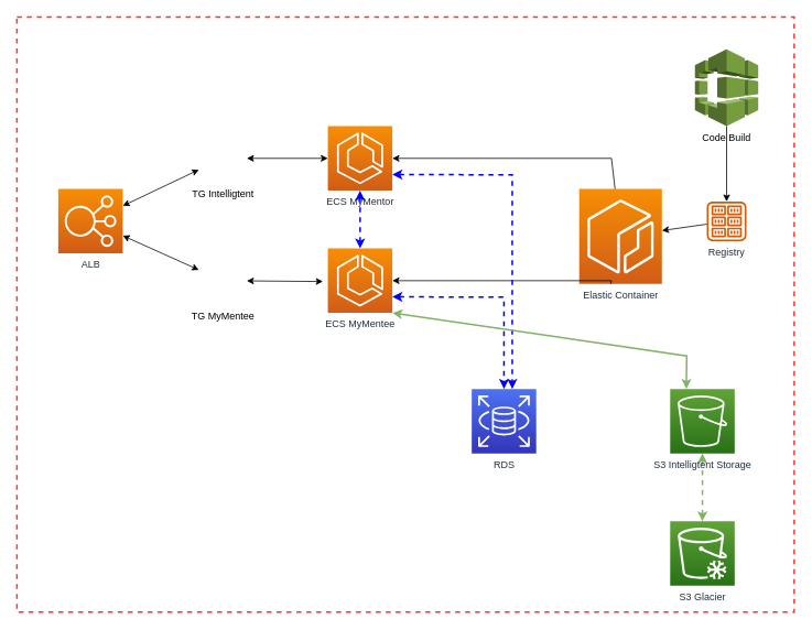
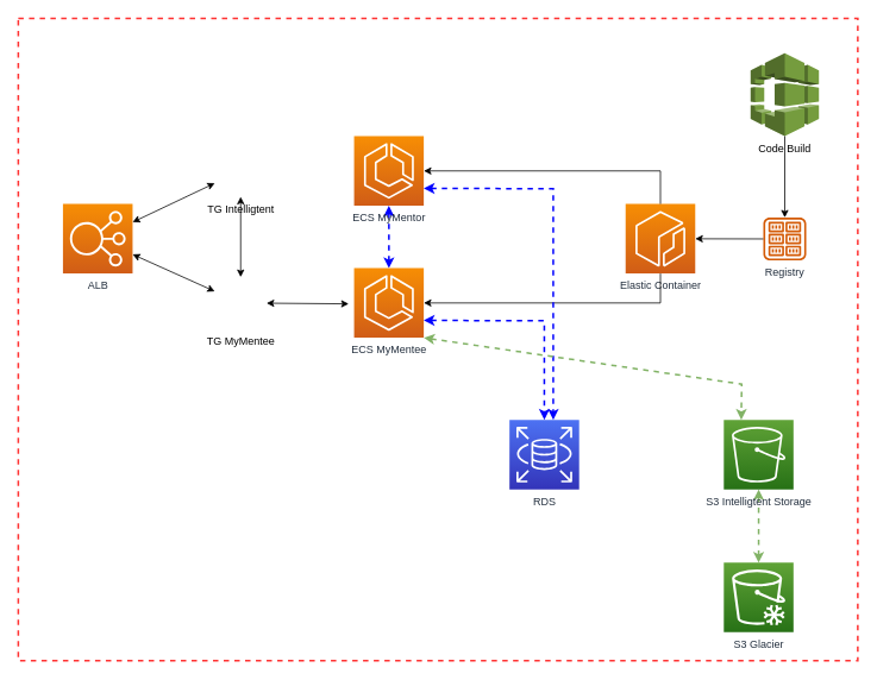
  <mxCell id="0" />
  <mxCell id="1" parent="0" />
  <mxCell id="2" value="" style="rounded=0;whiteSpace=wrap;html=1;strokeColor=#FF3333;dashed=1;strokeWidth=2;" vertex="1" parent="1"><mxGeometry x="20" y="20" width="940" height="720" as="geometry" /></mxCell>
  <mxCell id="3" value="&lt;div&gt;RDS&lt;/div&gt;" style="sketch=0;points=[[0,0,0],[0.25,0,0],[0.5,0,0],[0.75,0,0],[1,0,0],[0,1,0],[0.25,1,0],[0.5,1,0],[0.75,1,0],[1,1,0],[0,0.25,0],[0,0.5,0],[0,0.75,0],[1,0.25,0],[1,0.5,0],[1,0.75,0]];outlineConnect=0;fontColor=#232F3E;gradientColor=#4D72F3;gradientDirection=north;fillColor=#3334B9;strokeColor=#ffffff;dashed=0;verticalLabelPosition=bottom;verticalAlign=top;align=center;html=1;fontSize=12;fontStyle=0;aspect=fixed;shape=mxgraph.aws4.resourceIcon;resIcon=mxgraph.aws4.rds;" vertex="1" parent="1"><mxGeometry x="570" y="470" width="78" height="78" as="geometry" /></mxCell>
  <mxCell id="4" value="ALB" style="sketch=0;points=[[0,0,0],[0.25,0,0],[0.5,0,0],[0.75,0,0],[1,0,0],[0,1,0],[0.25,1,0],[0.5,1,0],[0.75,1,0],[1,1,0],[0,0.25,0],[0,0.5,0],[0,0.75,0],[1,0.25,0],[1,0.5,0],[1,0.75,0]];outlineConnect=0;fontColor=#232F3E;gradientColor=#F78E04;gradientDirection=north;fillColor=#D05C17;strokeColor=#ffffff;dashed=0;verticalLabelPosition=bottom;verticalAlign=top;align=center;html=1;fontSize=12;fontStyle=0;aspect=fixed;shape=mxgraph.aws4.resourceIcon;resIcon=mxgraph.aws4.elastic_load_balancing;" vertex="1" parent="1"><mxGeometry x="70" y="228" width="78" height="78" as="geometry" /></mxCell>
  <mxCell id="5" value="" style="edgeStyle=elbowEdgeStyle;rounded=0;orthogonalLoop=1;jettySize=auto;html=1;dashed=1;startArrow=classic;startFill=1;strokeColor=#0000FF;strokeWidth=2;" edge="1" parent="1" source="6" target="12"><mxGeometry relative="1" as="geometry" /></mxCell>
  <mxCell id="6" value="ECS MyMentor" style="sketch=0;points=[[0,0,0],[0.25,0,0],[0.5,0,0],[0.75,0,0],[1,0,0],[0,1,0],[0.25,1,0],[0.5,1,0],[0.75,1,0],[1,1,0],[0,0.25,0],[0,0.5,0],[0,0.75,0],[1,0.25,0],[1,0.5,0],[1,0.75,0]];outlineConnect=0;fontColor=#232F3E;gradientColor=#F78E04;gradientDirection=north;fillColor=#D05C17;strokeColor=#ffffff;dashed=0;verticalLabelPosition=bottom;verticalAlign=top;align=center;html=1;fontSize=12;fontStyle=0;aspect=fixed;shape=mxgraph.aws4.resourceIcon;resIcon=mxgraph.aws4.ecs;" vertex="1" parent="1"><mxGeometry x="396" y="152" width="78" height="78" as="geometry" /></mxCell>
- <mxCell id="7" value="Elastic Container" style="sketch=0;points=[[0,0,0],[0.25,0,0],[0.5,0,0],[0.75,0,0],[1,0,0],[0,1,0],[0.25,1,0],[0.5,1,0],[0.75,1,0],[1,1,0],[0,0.25,0],[0,0.5,0],[0,0.75,0],[1,0.25,0],[1,0.5,0],[1,0.75,0]];outlineConnect=0;fontColor=#232F3E;gradientColor=#F78E04;gradientDirection=north;fillColor=#D05C17;strokeColor=#ffffff;dashed=0;verticalLabelPosition=bottom;verticalAlign=top;align=center;html=1;fontSize=12;fontStyle=0;aspect=fixed;shape=mxgraph.aws4.resourceIcon;resIcon=mxgraph.aws4.ecr;" vertex="1" parent="1"><mxGeometry x="700" y="228" width="100" height="115" as="geometry" /></mxCell>
+ <mxCell id="7" value="Elastic Container" style="sketch=0;points=[[0,0,0],[0.25,0,0],[0.5,0,0],[0.75,0,0],[1,0,0],[0,1,0],[0.25,1,0],[0.5,1,0],[0.75,1,0],[1,1,0],[0,0.25,0],[0,0.5,0],[0,0.75,0],[1,0.25,0],[1,0.5,0],[1,0.75,0]];outlineConnect=0;fontColor=#232F3E;gradientColor=#F78E04;gradientDirection=north;fillColor=#D05C17;strokeColor=#ffffff;dashed=0;verticalLabelPosition=bottom;verticalAlign=top;align=center;html=1;fontSize=12;fontStyle=0;aspect=fixed;shape=mxgraph.aws4.resourceIcon;resIcon=mxgraph.aws4.ecr;" vertex="1" parent="1"><mxGeometry x="700" y="228" width="78" height="78" as="geometry" /></mxCell>
  <mxCell id="8" value="Registry" style="sketch=0;outlineConnect=0;fontColor=#232F3E;gradientColor=none;fillColor=#D45B07;strokeColor=none;dashed=0;verticalLabelPosition=bottom;verticalAlign=top;align=center;html=1;fontSize=12;fontStyle=0;aspect=fixed;pointerEvents=1;shape=mxgraph.aws4.registry;" vertex="1" parent="1"><mxGeometry x="854.25" y="243.25" width="48" height="48" as="geometry" /></mxCell>
  <mxCell id="9" value="Code Build" style="outlineConnect=0;dashed=0;verticalLabelPosition=bottom;verticalAlign=top;align=center;html=1;shape=mxgraph.aws3.codebuild;fillColor=#759C3E;gradientColor=none;" vertex="1" parent="1"><mxGeometry x="840" y="59" width="76.5" height="93" as="geometry" /></mxCell>
  <mxCell id="10" style="edgeStyle=elbowEdgeStyle;rounded=0;orthogonalLoop=1;jettySize=auto;html=1;dashed=1;startArrow=classic;startFill=1;strokeColor=#82b366;strokeWidth=2;entryX=0.5;entryY=0;entryDx=0;entryDy=0;entryPerimeter=0;fillColor=#d5e8d4;" edge="1" parent="1" source="11" target="26"><mxGeometry relative="1" as="geometry"><mxPoint x="849" y="620" as="targetPoint" /></mxGeometry></mxCell>
  <mxCell id="11" value="S3 Intelligtent Storage" style="sketch=0;points=[[0,0,0],[0.25,0,0],[0.5,0,0],[0.75,0,0],[1,0,0],[0,1,0],[0.25,1,0],[0.5,1,0],[0.75,1,0],[1,1,0],[0,0.25,0],[0,0.5,0],[0,0.75,0],[1,0.25,0],[1,0.5,0],[1,0.75,0]];outlineConnect=0;fontColor=#232F3E;gradientColor=#60A337;gradientDirection=north;fillColor=#277116;strokeColor=#ffffff;dashed=0;verticalLabelPosition=bottom;verticalAlign=top;align=center;html=1;fontSize=12;fontStyle=0;aspect=fixed;shape=mxgraph.aws4.resourceIcon;resIcon=mxgraph.aws4.s3;" vertex="1" parent="1"><mxGeometry x="810" y="470" width="78" height="78" as="geometry" /></mxCell>
  <mxCell id="12" value="ECS MyMentee" style="sketch=0;points=[[0,0,0],[0.25,0,0],[0.5,0,0],[0.75,0,0],[1,0,0],[0,1,0],[0.25,1,0],[0.5,1,0],[0.75,1,0],[1,1,0],[0,0.25,0],[0,0.5,0],[0,0.75,0],[1,0.25,0],[1,0.5,0],[1,0.75,0]];outlineConnect=0;fontColor=#232F3E;gradientColor=#F78E04;gradientDirection=north;fillColor=#D05C17;strokeColor=#ffffff;dashed=0;verticalLabelPosition=bottom;verticalAlign=top;align=center;html=1;fontSize=12;fontStyle=0;aspect=fixed;shape=mxgraph.aws4.resourceIcon;resIcon=mxgraph.aws4.ecs;" vertex="1" parent="1"><mxGeometry x="396" y="300" width="78" height="78" as="geometry" /></mxCell>
  <mxCell id="13" value="TG MyMentee" style="shape=image;html=1;verticalAlign=top;verticalLabelPosition=bottom;labelBackgroundColor=#ffffff;imageAspect=0;aspect=fixed;image=https://cdn1.iconfinder.com/data/icons/unicons-line-vol-3/24/focus-target-128.png" vertex="1" parent="1"><mxGeometry x="240" y="310" width="58" height="58" as="geometry" /></mxCell>
  <mxCell id="14" value="TG Intelligtent" style="shape=image;html=1;verticalAlign=top;verticalLabelPosition=bottom;labelBackgroundColor=#ffffff;imageAspect=0;aspect=fixed;image=https://cdn1.iconfinder.com/data/icons/unicons-line-vol-3/24/focus-target-128.png" vertex="1" parent="1"><mxGeometry x="240" y="162" width="58" height="58" as="geometry" /></mxCell>
  <mxCell id="15" value="" style="endArrow=classic;html=1;rounded=0;" edge="1" parent="1" source="9" target="8"><mxGeometry width="50" height="50" relative="1" as="geometry"><mxPoint x="340" y="310" as="sourcePoint" /><mxPoint x="390" y="260" as="targetPoint" /></mxGeometry></mxCell>
  <mxCell id="16" value="" style="endArrow=classic;html=1;rounded=0;" edge="1" parent="1" source="8" target="7"><mxGeometry width="50" height="50" relative="1" as="geometry"><mxPoint x="340" y="310" as="sourcePoint" /><mxPoint x="390" y="260" as="targetPoint" /></mxGeometry></mxCell>
  <mxCell id="17" value="" style="endArrow=classic;html=1;rounded=0;" edge="1" parent="1" source="7" target="6"><mxGeometry width="50" height="50" relative="1" as="geometry"><mxPoint x="340" y="310" as="sourcePoint" /><mxPoint x="390" y="260" as="targetPoint" /><Array as="points"><mxPoint x="739" y="191" /></Array></mxGeometry></mxCell>
  <mxCell id="18" value="" style="endArrow=classic;html=1;rounded=0;entryX=1;entryY=0.5;entryDx=0;entryDy=0;entryPerimeter=0;" edge="1" parent="1" source="7" target="12"><mxGeometry width="50" height="50" relative="1" as="geometry"><mxPoint x="340" y="310" as="sourcePoint" /><mxPoint x="390" y="260" as="targetPoint" /><Array as="points"><mxPoint x="739" y="339" /></Array></mxGeometry></mxCell>
  <mxCell id="19" value="" style="endArrow=classic;startArrow=classic;html=1;rounded=0;" edge="1" parent="1" source="13"><mxGeometry width="50" height="50" relative="1" as="geometry"><mxPoint x="340" y="390" as="sourcePoint" /><mxPoint x="390" y="340" as="targetPoint" /></mxGeometry></mxCell>
- <mxCell id="20" value="" style="endArrow=classic;startArrow=classic;html=1;rounded=0;entryX=0;entryY=0.5;entryDx=0;entryDy=0;entryPerimeter=0;" edge="1" parent="1" source="14" target="6"><mxGeometry width="50" height="50" relative="1" as="geometry"><mxPoint x="340" y="390" as="sourcePoint" /><mxPoint x="390" y="340" as="targetPoint" /></mxGeometry></mxCell>
+ <mxCell id="20" value="" style="endArrow=classic;startArrow=classic;html=1;rounded=0;" edge="1" parent="1" source="14" target="13"><mxGeometry width="50" height="50" relative="1" as="geometry"><mxPoint x="340" y="390" as="sourcePoint" /><mxPoint x="390" y="340" as="targetPoint" /></mxGeometry></mxCell>
  <mxCell id="21" value="" style="endArrow=classic;startArrow=classic;html=1;rounded=0;" edge="1" parent="1" source="4" target="13"><mxGeometry width="50" height="50" relative="1" as="geometry"><mxPoint x="340" y="390" as="sourcePoint" /><mxPoint x="390" y="340" as="targetPoint" /></mxGeometry></mxCell>
  <mxCell id="22" value="" style="endArrow=classic;startArrow=classic;html=1;rounded=0;" edge="1" parent="1" source="4" target="14"><mxGeometry width="50" height="50" relative="1" as="geometry"><mxPoint x="340" y="390" as="sourcePoint" /><mxPoint x="390" y="340" as="targetPoint" /></mxGeometry></mxCell>
  <mxCell id="23" value="" style="endArrow=classic;startArrow=classic;html=1;rounded=0;dashed=1;exitX=1;exitY=0.75;exitDx=0;exitDy=0;exitPerimeter=0;strokeWidth=2;strokeColor=#0000FF;" edge="1" parent="1" source="12" target="3"><mxGeometry width="50" height="50" relative="1" as="geometry"><mxPoint x="340" y="340" as="sourcePoint" /><mxPoint x="390" y="290" as="targetPoint" /><Array as="points"><mxPoint x="609" y="359" /></Array></mxGeometry></mxCell>
  <mxCell id="24" value="" style="endArrow=classic;startArrow=classic;html=1;rounded=0;dashed=1;exitX=1;exitY=0.75;exitDx=0;exitDy=0;exitPerimeter=0;strokeWidth=2;strokeColor=#0000FF;" edge="1" parent="1" source="6"><mxGeometry width="50" height="50" relative="1" as="geometry"><mxPoint x="484" y="368.5" as="sourcePoint" /><mxPoint x="619" y="470" as="targetPoint" /><Array as="points"><mxPoint x="619" y="211" /></Array></mxGeometry></mxCell>
- <mxCell id="25" value="" style="endArrow=classic;startArrow=classic;html=1;rounded=0;dashed=0;exitX=1;exitY=1;exitDx=0;exitDy=0;exitPerimeter=0;entryX=0.25;entryY=0;entryDx=0;entryDy=0;entryPerimeter=0;fillColor=#d5e8d4;strokeColor=#82b366;strokeWidth=2;" edge="1" parent="1" source="12" target="11"><mxGeometry width="50" height="50" relative="1" as="geometry"><mxPoint x="484" y="240" as="sourcePoint" /><mxPoint x="859" y="530" as="targetPoint" /><Array as="points"><mxPoint x="830" y="430" /></Array></mxGeometry></mxCell>
+ <mxCell id="25" value="" style="endArrow=classic;startArrow=classic;html=1;rounded=0;dashed=1;exitX=1;exitY=1;exitDx=0;exitDy=0;exitPerimeter=0;entryX=0.25;entryY=0;entryDx=0;entryDy=0;entryPerimeter=0;fillColor=#d5e8d4;strokeColor=#82b366;strokeWidth=2;" edge="1" parent="1" source="12" target="11"><mxGeometry width="50" height="50" relative="1" as="geometry"><mxPoint x="484" y="240" as="sourcePoint" /><mxPoint x="859" y="530" as="targetPoint" /><Array as="points"><mxPoint x="830" y="430" /></Array></mxGeometry></mxCell>
  <mxCell id="26" value="S3 Glacier" style="sketch=0;points=[[0,0,0],[0.25,0,0],[0.5,0,0],[0.75,0,0],[1,0,0],[0,1,0],[0.25,1,0],[0.5,1,0],[0.75,1,0],[1,1,0],[0,0.25,0],[0,0.5,0],[0,0.75,0],[1,0.25,0],[1,0.5,0],[1,0.75,0]];outlineConnect=0;fontColor=#232F3E;gradientColor=#60A337;gradientDirection=north;fillColor=#277116;strokeColor=#ffffff;dashed=0;verticalLabelPosition=bottom;verticalAlign=top;align=center;html=1;fontSize=12;fontStyle=0;aspect=fixed;shape=mxgraph.aws4.resourceIcon;resIcon=mxgraph.aws4.glacier;" vertex="1" parent="1"><mxGeometry x="810" y="630" width="78" height="78" as="geometry" /></mxCell>
